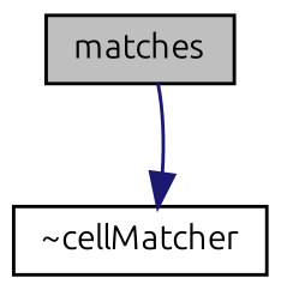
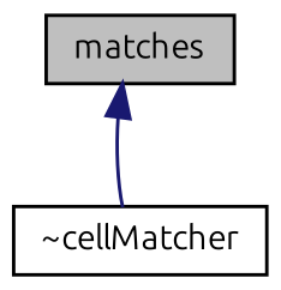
  digraph {
    rankdir=TB
    fontname=Ubuntu
    node [color=black fontname=Ubuntu fontsize=10 shape=record]
    n1 [fillcolor=grey75 fontcolor=black height=0.2 label=matches style=filled width=0.4]
    n2 [height=0.2 label="~cellMatcher" width=0.4]
-   n2 -> n1 [color=midnightblue dir=back fontname=Ubuntu fontsize=10 labelfontname=FreeSans labelfontsize=10 style=solid]
+   n1 -> n2 [color=midnightblue dir=back fontname=Ubuntu fontsize=10 labelfontname=FreeSans labelfontsize=10 style=solid]
  }
